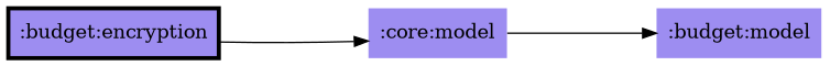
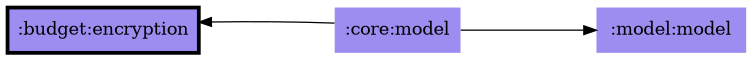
  digraph {
    fontsize=30
    rankdir=LR
    ranksep=1.5
    node [fillcolor="#9D8DF1" shape=none style=filled]
    edge [dir=forward]
    ":budget:encryption" [color=black penwidth=3 shape=box]
    ":core:model"
-   ":budget:model"
-   ":budget:encryption" -> ":core:model"
+   ":budget:model" [label=":model:model"]
+   ":core:model" -> ":budget:encryption"
    ":core:model" -> ":budget:model"
  }
